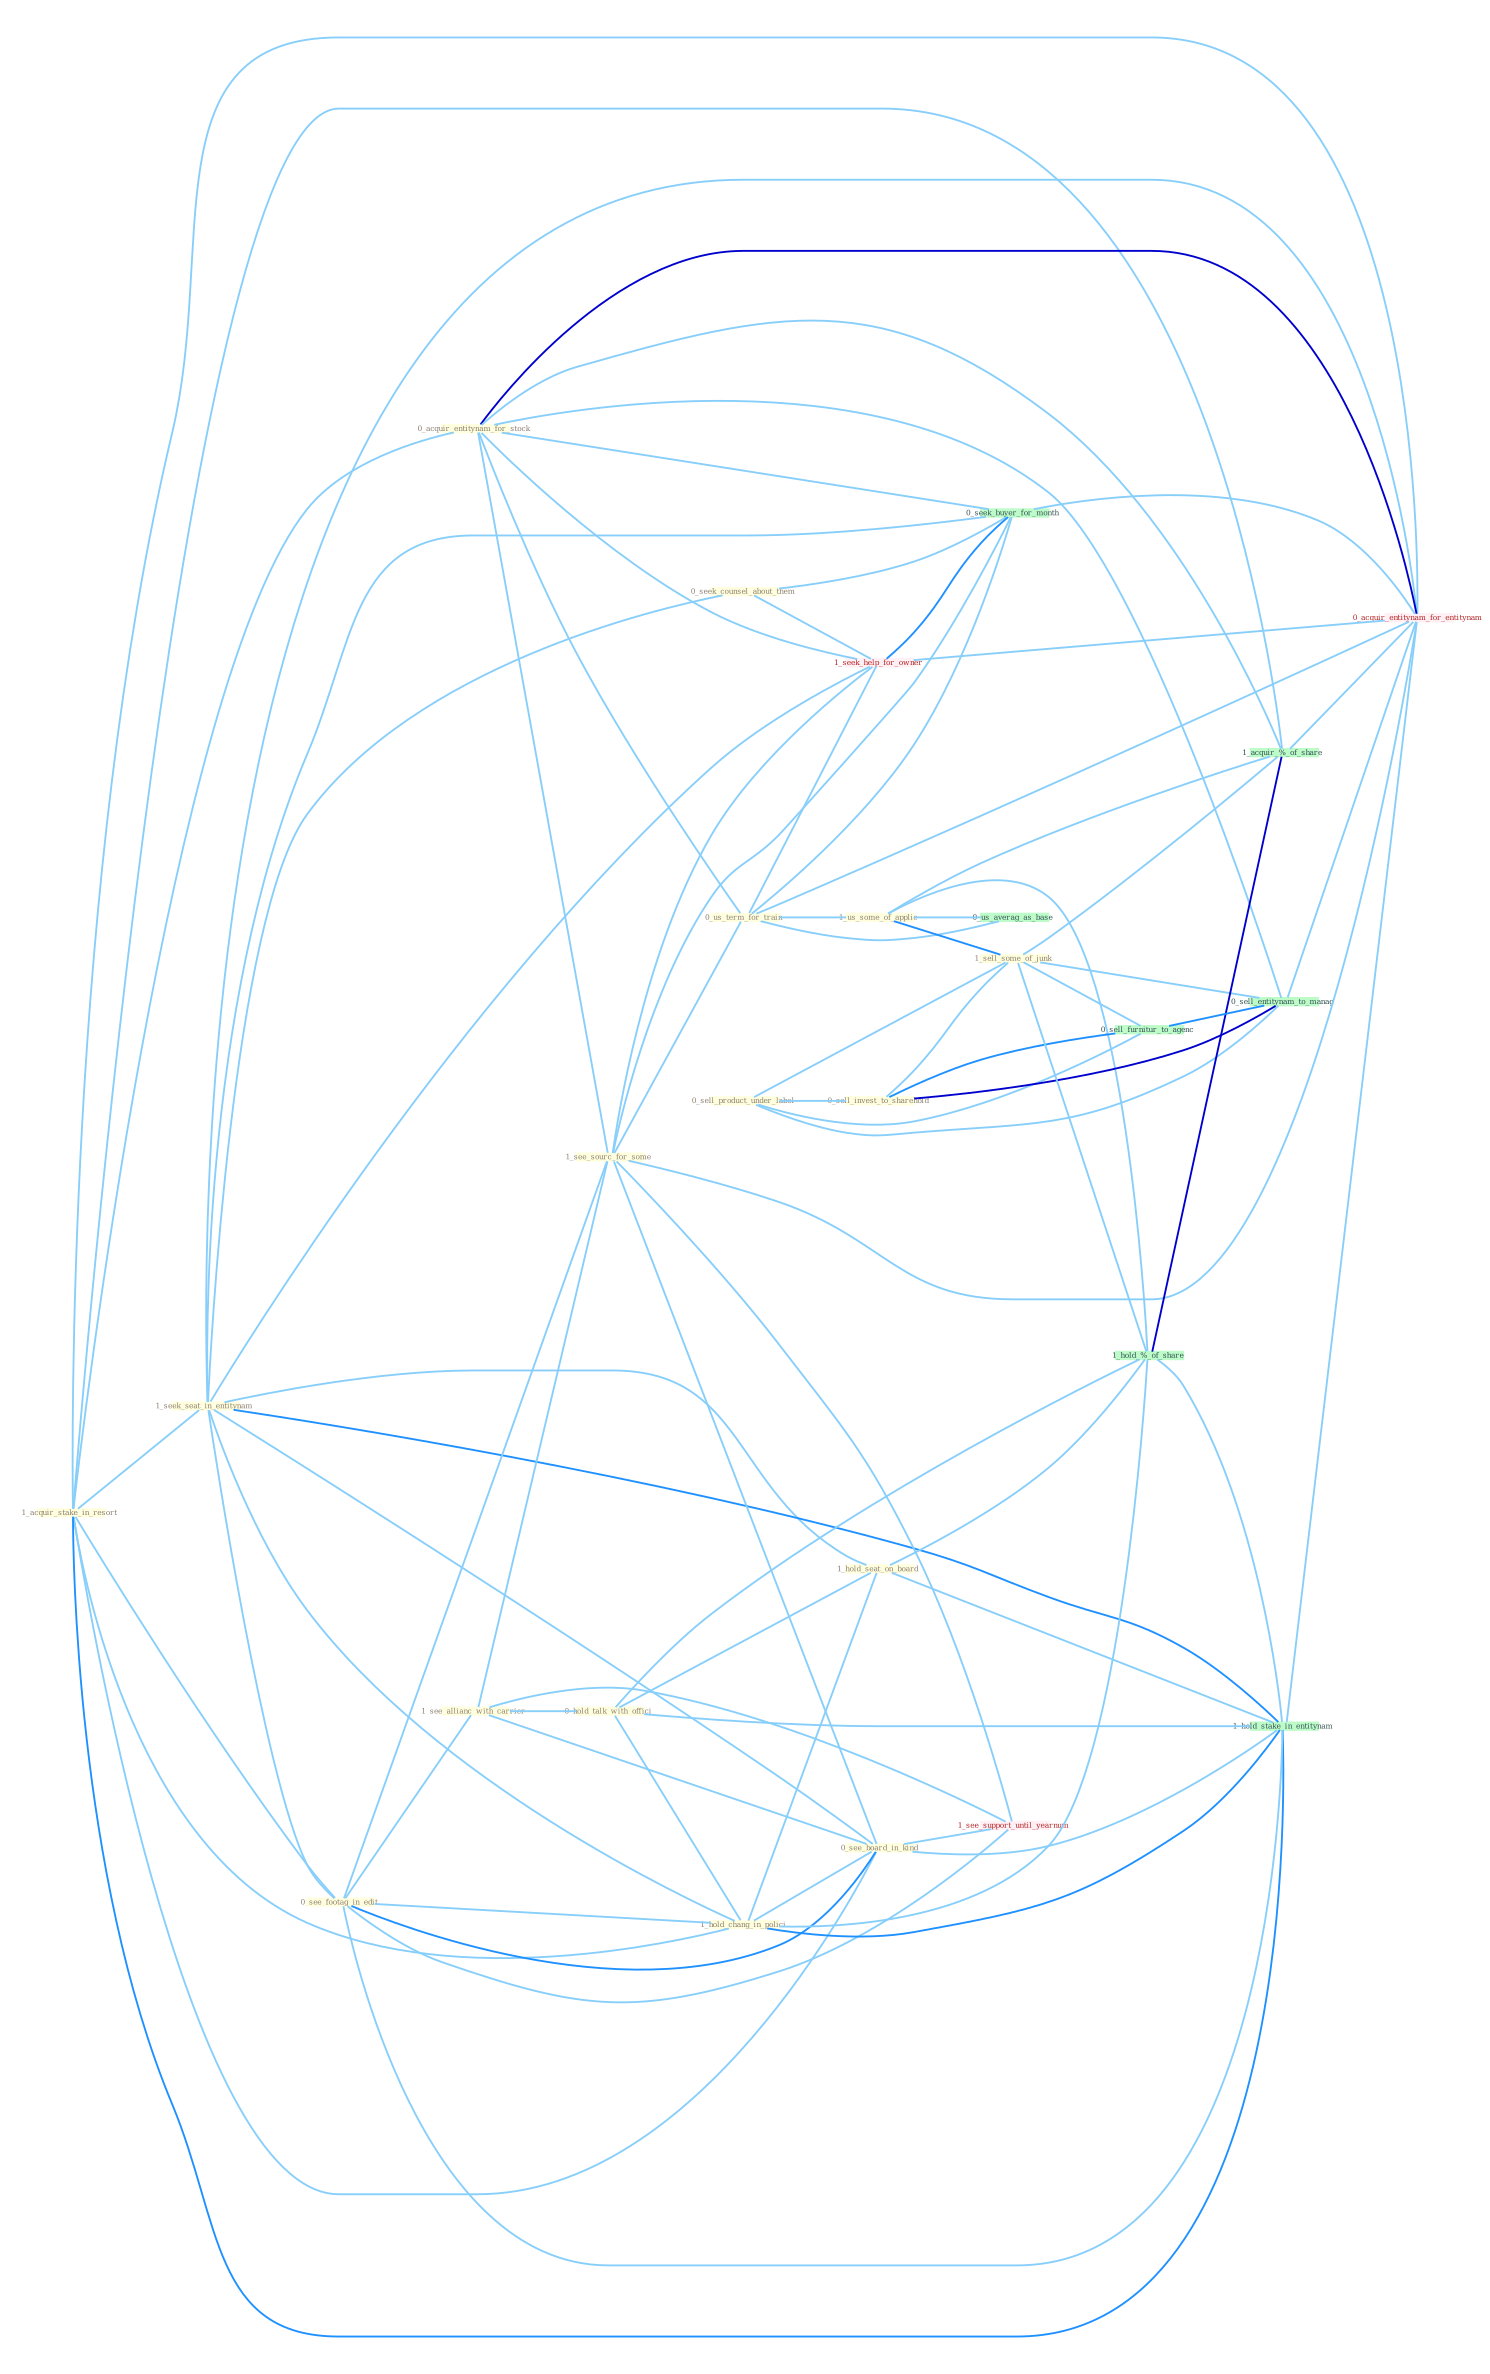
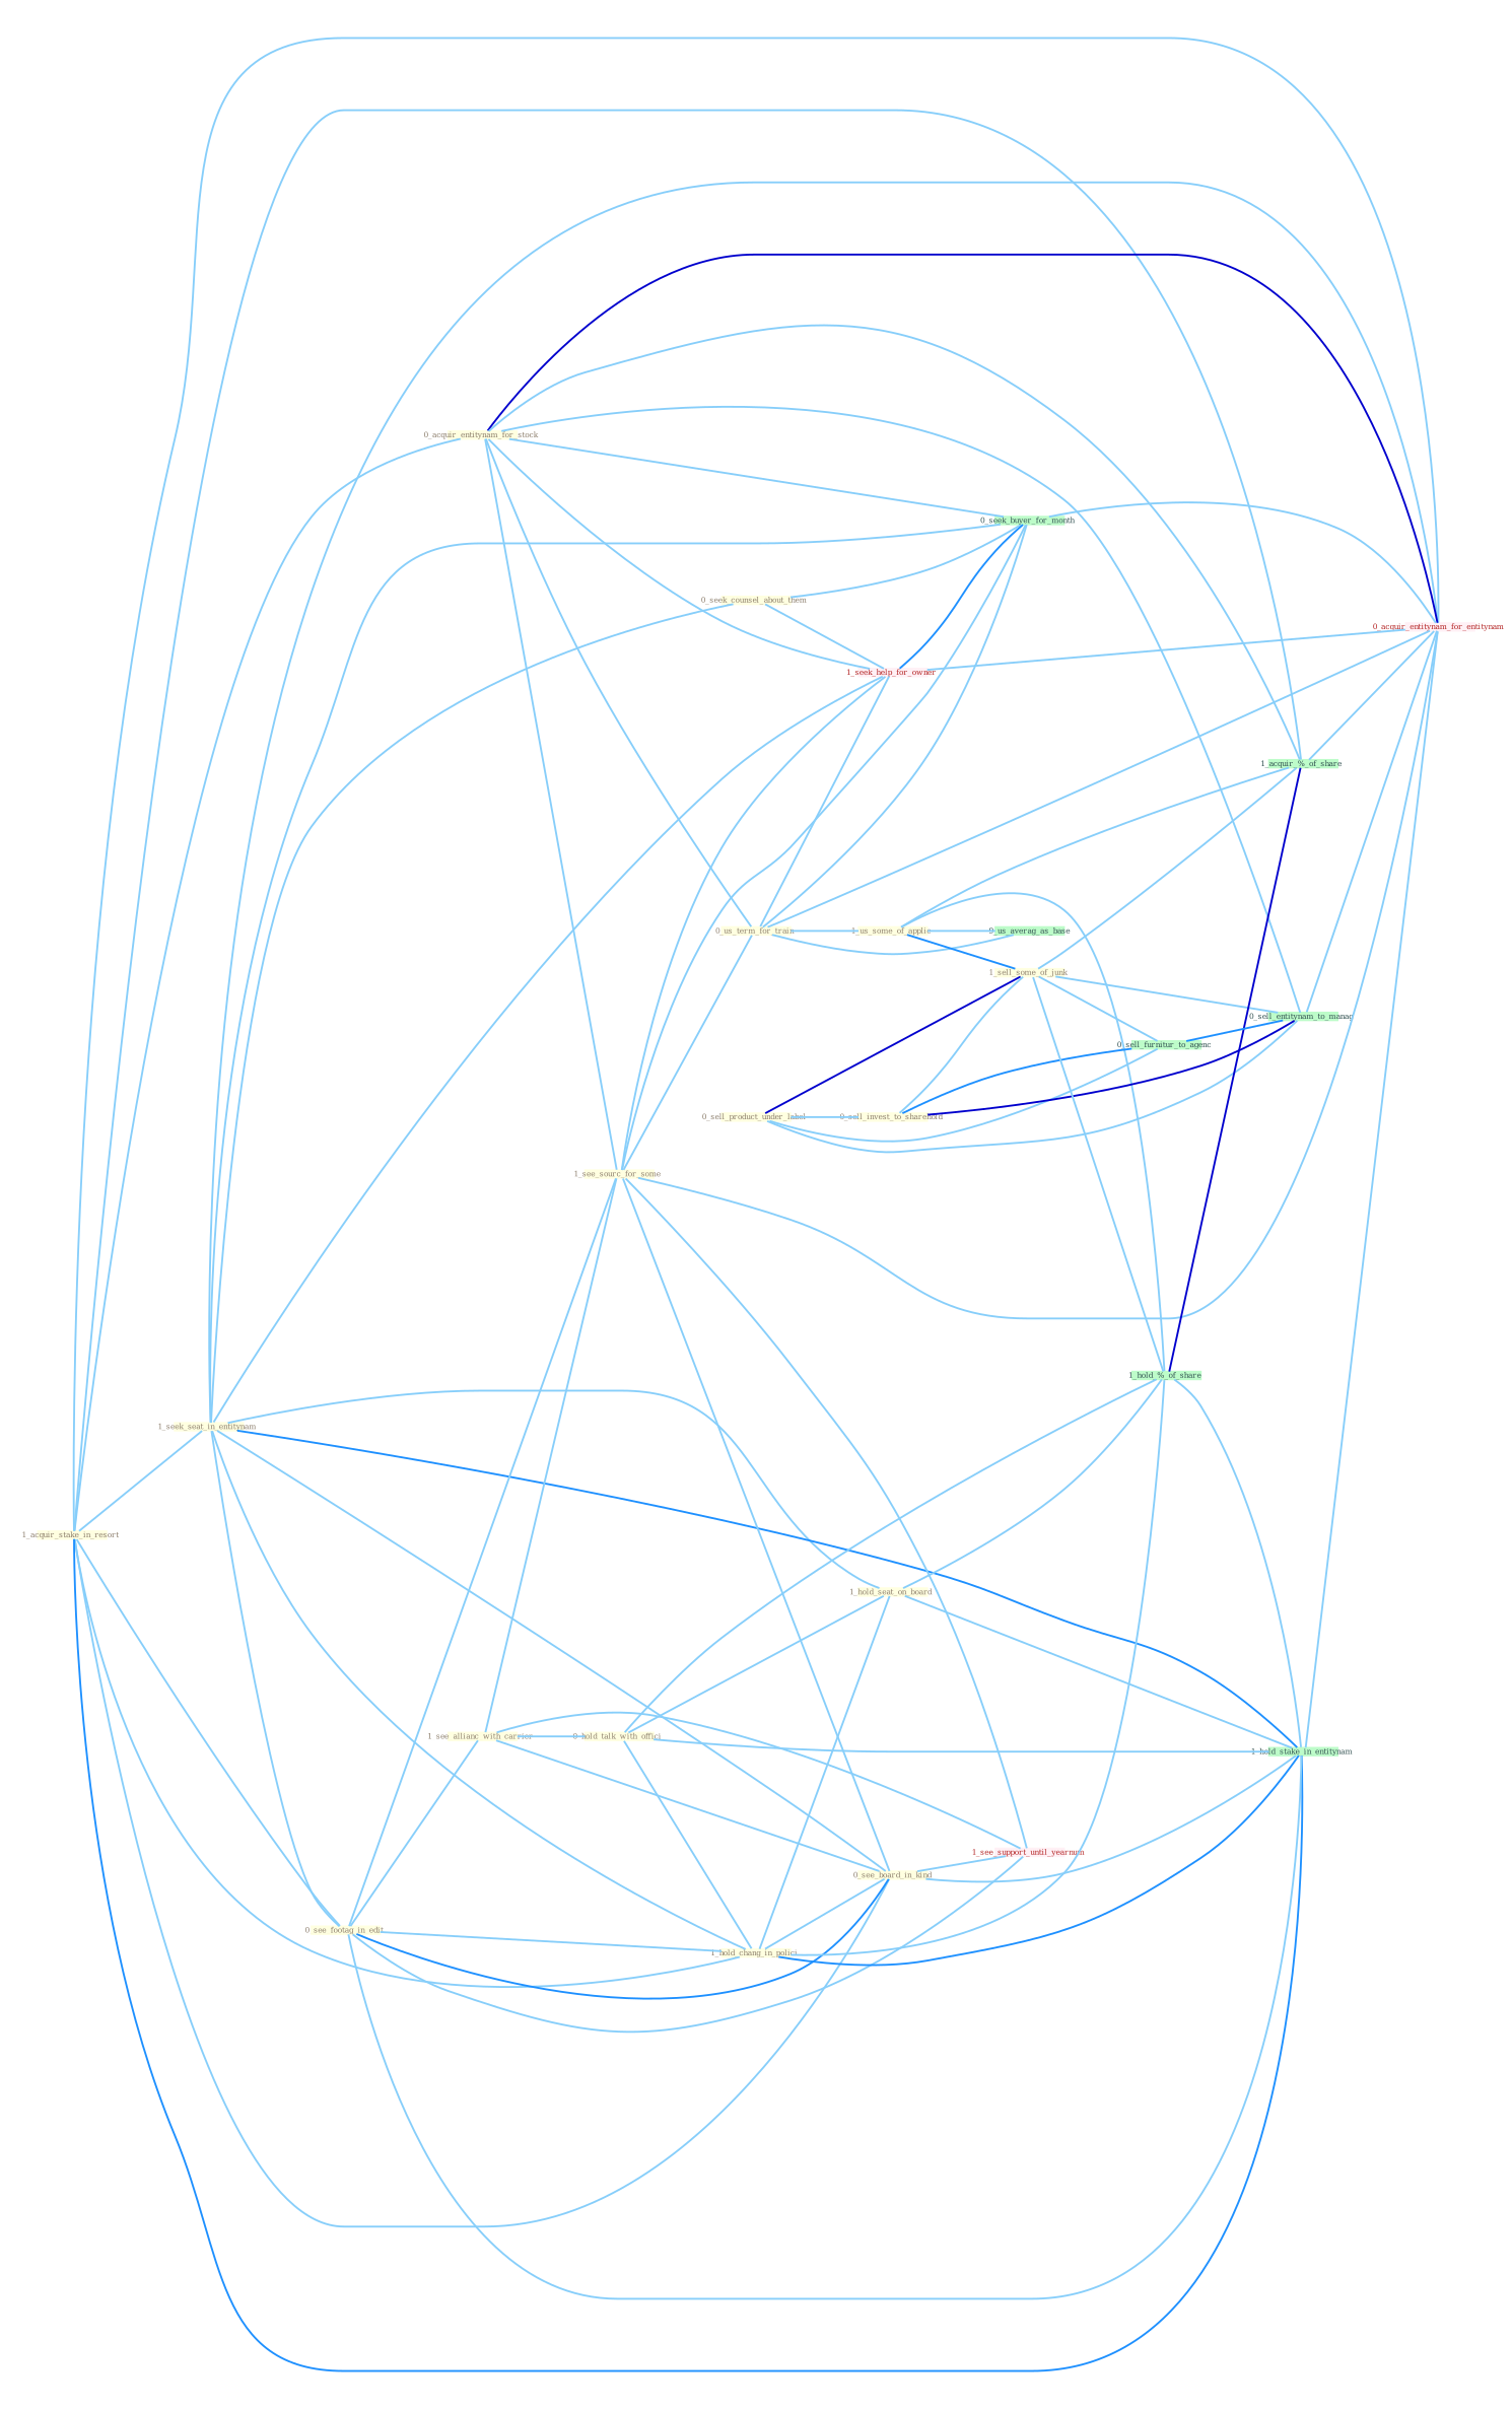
  graph {
    rankdir=LR
    node [color="#ffffe0" fixedsize=true fontcolor="#8b7d6b" fontsize=4 shape=polygon style=filled]
    edge [color="#87cefa" w=1]
    "1_acquir_stake_in_resort " [height=.06 width=.5]
    "1_seek_seat_in_entitynam " [height=.06 width=.5]
    "0_see_footag_in_edit " [height=.06 width=.5]
    "1_see_allianc_with_carrier " [height=.06 width=.5]
    "0_acquir_entitynam_for_stock " [height=.06 width=.5]
    "0_hold_talk_with_offici " [height=.06 width=.5]
    "1_hold_chang_in_polici " [height=.06 width=.5]
    "1_see_sourc_for_some " [height=.06 width=.5]
    "0_seek_counsel_about_them " [height=.06 width=.5]
    "0_sell_product_under_label " [height=.06 width=.5]
    "0_us_term_for_train " [height=.06 width=.5]
    "1_hold_seat_on_board " [height=.06 width=.5]
    "1_us_some_of_applic " [height=.06 width=.5]
    n14 [height=.06 label="0_see_board_in_kind" width=.5]
    "0_sell_invest_to_sharehold " [height=.06 width=.5]
    "1_sell_some_of_junk " [height=.06 width=.5]
    "1_seek_help_for_owner " [color="#fff0f5" fontcolor="#b22222" height=.06 width=.5]
    "1_see_support_until_yearnum " [color="#fff0f5" fontcolor="#b22222" height=.06 width=.5]
    "0_acquir_entitynam_for_entitynam " [color="#fff0f5" fontcolor="#b22222" height=.06 width=.5]
    "1_hold_stake_in_entitynam " [color="#BDFCC9" fontcolor="#2f4f4f" height=.06 width=.5]
    "1_acquir_%_of_share " [color="#BDFCC9" fontcolor="#2f4f4f" height=.06 width=.5]
    "0_seek_buyer_for_month " [color="#BDFCC9" fontcolor="#2f4f4f" height=.06 width=.5]
    "0_sell_entitynam_to_manag " [color="#BDFCC9" fontcolor="#2f4f4f" height=.06 width=.5]
    "1_hold_%_of_share " [color="#BDFCC9" fontcolor="#2f4f4f" height=.06 width=.5]
    "0_sell_furnitur_to_agenc " [color="#BDFCC9" fontcolor="#2f4f4f" height=.06 width=.5]
-   "0_us_averag_as_base " [color="#BDFCC9" fontcolor="#2f4f4f" height=.06 width=.5]
+   "0_us_averag_as_base " [color="#BDFCC9" fontcolor="#2f4f4f" height=.06 width=.5 label="9_us_averag_as_base"]
    subgraph sub_1 {
      "1_acquir_stake_in_resort "
      "1_seek_seat_in_entitynam "
      "0_see_footag_in_edit "
      "1_see_allianc_with_carrier "
      "0_acquir_entitynam_for_stock "
      "0_hold_talk_with_offici "
      "1_hold_chang_in_polici "
      "1_see_sourc_for_some "
      "0_seek_counsel_about_them "
      "0_sell_product_under_label "
      "0_us_term_for_train "
      "1_hold_seat_on_board "
      "1_us_some_of_applic "
      n14
      "0_sell_invest_to_sharehold "
      "1_sell_some_of_junk "
    }
    subgraph sub_2 {
      "1_seek_help_for_owner "
      "1_see_support_until_yearnum "
      "0_acquir_entitynam_for_entitynam "
    }
    "1_acquir_stake_in_resort " -- "1_seek_seat_in_entitynam "
    "1_acquir_stake_in_resort " -- "0_see_footag_in_edit "
    "1_acquir_stake_in_resort " -- "0_acquir_entitynam_for_stock "
    "1_acquir_stake_in_resort " -- "1_hold_chang_in_polici "
    "1_acquir_stake_in_resort " -- n14
    "1_acquir_stake_in_resort " -- "0_acquir_entitynam_for_entitynam "
    "1_acquir_stake_in_resort " -- "1_hold_stake_in_entitynam " [color="#1e90ff" w=2]
    "1_acquir_stake_in_resort " -- "1_acquir_%_of_share "
    "1_seek_seat_in_entitynam " -- "0_see_footag_in_edit "
    "1_seek_seat_in_entitynam " -- "1_hold_chang_in_polici "
    "1_seek_seat_in_entitynam " -- "0_seek_counsel_about_them "
    "1_seek_seat_in_entitynam " -- "1_hold_seat_on_board "
    "1_seek_seat_in_entitynam " -- n14
    "1_seek_seat_in_entitynam " -- "1_seek_help_for_owner "
    "1_seek_seat_in_entitynam " -- "0_acquir_entitynam_for_entitynam "
    "1_seek_seat_in_entitynam " -- "1_hold_stake_in_entitynam " [color="#1e90ff" w=2]
    "1_seek_seat_in_entitynam " -- "0_seek_buyer_for_month "
    "0_see_footag_in_edit " -- "1_see_allianc_with_carrier "
    "0_see_footag_in_edit " -- "1_hold_chang_in_polici "
    "0_see_footag_in_edit " -- "1_see_sourc_for_some "
    "0_see_footag_in_edit " -- n14 [color="#1e90ff" w=2]
    "0_see_footag_in_edit " -- "1_see_support_until_yearnum "
    "0_see_footag_in_edit " -- "1_hold_stake_in_entitynam "
    "1_see_allianc_with_carrier " -- "0_hold_talk_with_offici "
    "1_see_allianc_with_carrier " -- "1_see_sourc_for_some "
    "1_see_allianc_with_carrier " -- n14
    "1_see_allianc_with_carrier " -- "1_see_support_until_yearnum "
    "0_acquir_entitynam_for_stock " -- "1_see_sourc_for_some "
    "0_acquir_entitynam_for_stock " -- "0_us_term_for_train "
    "0_acquir_entitynam_for_stock " -- "1_seek_help_for_owner "
    "0_acquir_entitynam_for_stock " -- "0_acquir_entitynam_for_entitynam " [color="#0000cd" w=3]
    "0_acquir_entitynam_for_stock " -- "1_acquir_%_of_share "
    "0_acquir_entitynam_for_stock " -- "0_seek_buyer_for_month "
    "0_acquir_entitynam_for_stock " -- "0_sell_entitynam_to_manag "
    "0_hold_talk_with_offici " -- "1_hold_chang_in_polici "
    "0_hold_talk_with_offici " -- "1_hold_seat_on_board "
    "0_hold_talk_with_offici " -- "1_hold_stake_in_entitynam "
    "0_hold_talk_with_offici " -- "1_hold_%_of_share "
    "1_hold_chang_in_polici " -- "1_hold_seat_on_board "
    "1_hold_chang_in_polici " -- n14
    "1_hold_chang_in_polici " -- "1_hold_stake_in_entitynam " [color="#1e90ff" w=2]
    "1_hold_chang_in_polici " -- "1_hold_%_of_share "
    "1_see_sourc_for_some " -- "0_us_term_for_train "
    "1_see_sourc_for_some " -- n14
    "1_see_sourc_for_some " -- "1_seek_help_for_owner "
    "1_see_sourc_for_some " -- "1_see_support_until_yearnum "
    "1_see_sourc_for_some " -- "0_acquir_entitynam_for_entitynam "
    "1_see_sourc_for_some " -- "0_seek_buyer_for_month "
    "0_seek_counsel_about_them " -- "1_seek_help_for_owner "
    "0_seek_counsel_about_them " -- "0_seek_buyer_for_month "
    "0_sell_product_under_label " -- "0_sell_invest_to_sharehold "
-   "0_sell_product_under_label " -- "1_sell_some_of_junk "
+   "0_sell_product_under_label " -- "1_sell_some_of_junk " [color="#0000cd"]
    "0_sell_product_under_label " -- "0_sell_entitynam_to_manag "
    "0_sell_product_under_label " -- "0_sell_furnitur_to_agenc "
    "0_us_term_for_train " -- "1_us_some_of_applic "
    "0_us_term_for_train " -- "1_seek_help_for_owner "
    "0_us_term_for_train " -- "0_acquir_entitynam_for_entitynam "
    "0_us_term_for_train " -- "0_seek_buyer_for_month "
    "0_us_term_for_train " -- "0_us_averag_as_base "
    "1_hold_seat_on_board " -- "1_hold_stake_in_entitynam "
    "1_hold_seat_on_board " -- "1_hold_%_of_share "
    "1_us_some_of_applic " -- "1_sell_some_of_junk " [color="#1e90ff" w=2]
    "1_us_some_of_applic " -- "1_acquir_%_of_share "
    "1_us_some_of_applic " -- "1_hold_%_of_share "
    "1_us_some_of_applic " -- "0_us_averag_as_base "
    n14 -- "1_see_support_until_yearnum "
    n14 -- "1_hold_stake_in_entitynam "
    "0_sell_invest_to_sharehold " -- "1_sell_some_of_junk "
    "0_sell_invest_to_sharehold " -- "0_sell_entitynam_to_manag " [color="#0000cd" w=2]
    "0_sell_invest_to_sharehold " -- "0_sell_furnitur_to_agenc " [color="#1e90ff" w=2]
    "1_sell_some_of_junk " -- "1_acquir_%_of_share "
    "1_sell_some_of_junk " -- "0_sell_entitynam_to_manag "
    "1_sell_some_of_junk " -- "1_hold_%_of_share "
    "1_sell_some_of_junk " -- "0_sell_furnitur_to_agenc "
    "1_seek_help_for_owner " -- "0_acquir_entitynam_for_entitynam "
    "1_seek_help_for_owner " -- "0_seek_buyer_for_month " [color="#1e90ff" w=2]
    "1_hold_stake_in_entitynam " -- "0_acquir_entitynam_for_entitynam "
    "1_acquir_%_of_share " -- "0_acquir_entitynam_for_entitynam "
    "0_seek_buyer_for_month " -- "0_acquir_entitynam_for_entitynam "
    "0_sell_entitynam_to_manag " -- "0_acquir_entitynam_for_entitynam "
    "1_hold_%_of_share " -- "1_hold_stake_in_entitynam "
    "1_hold_%_of_share " -- "1_acquir_%_of_share " [color="#0000cd" w=3]
    "0_sell_furnitur_to_agenc " -- "0_sell_entitynam_to_manag " [color="#1e90ff" w=2]
  }
